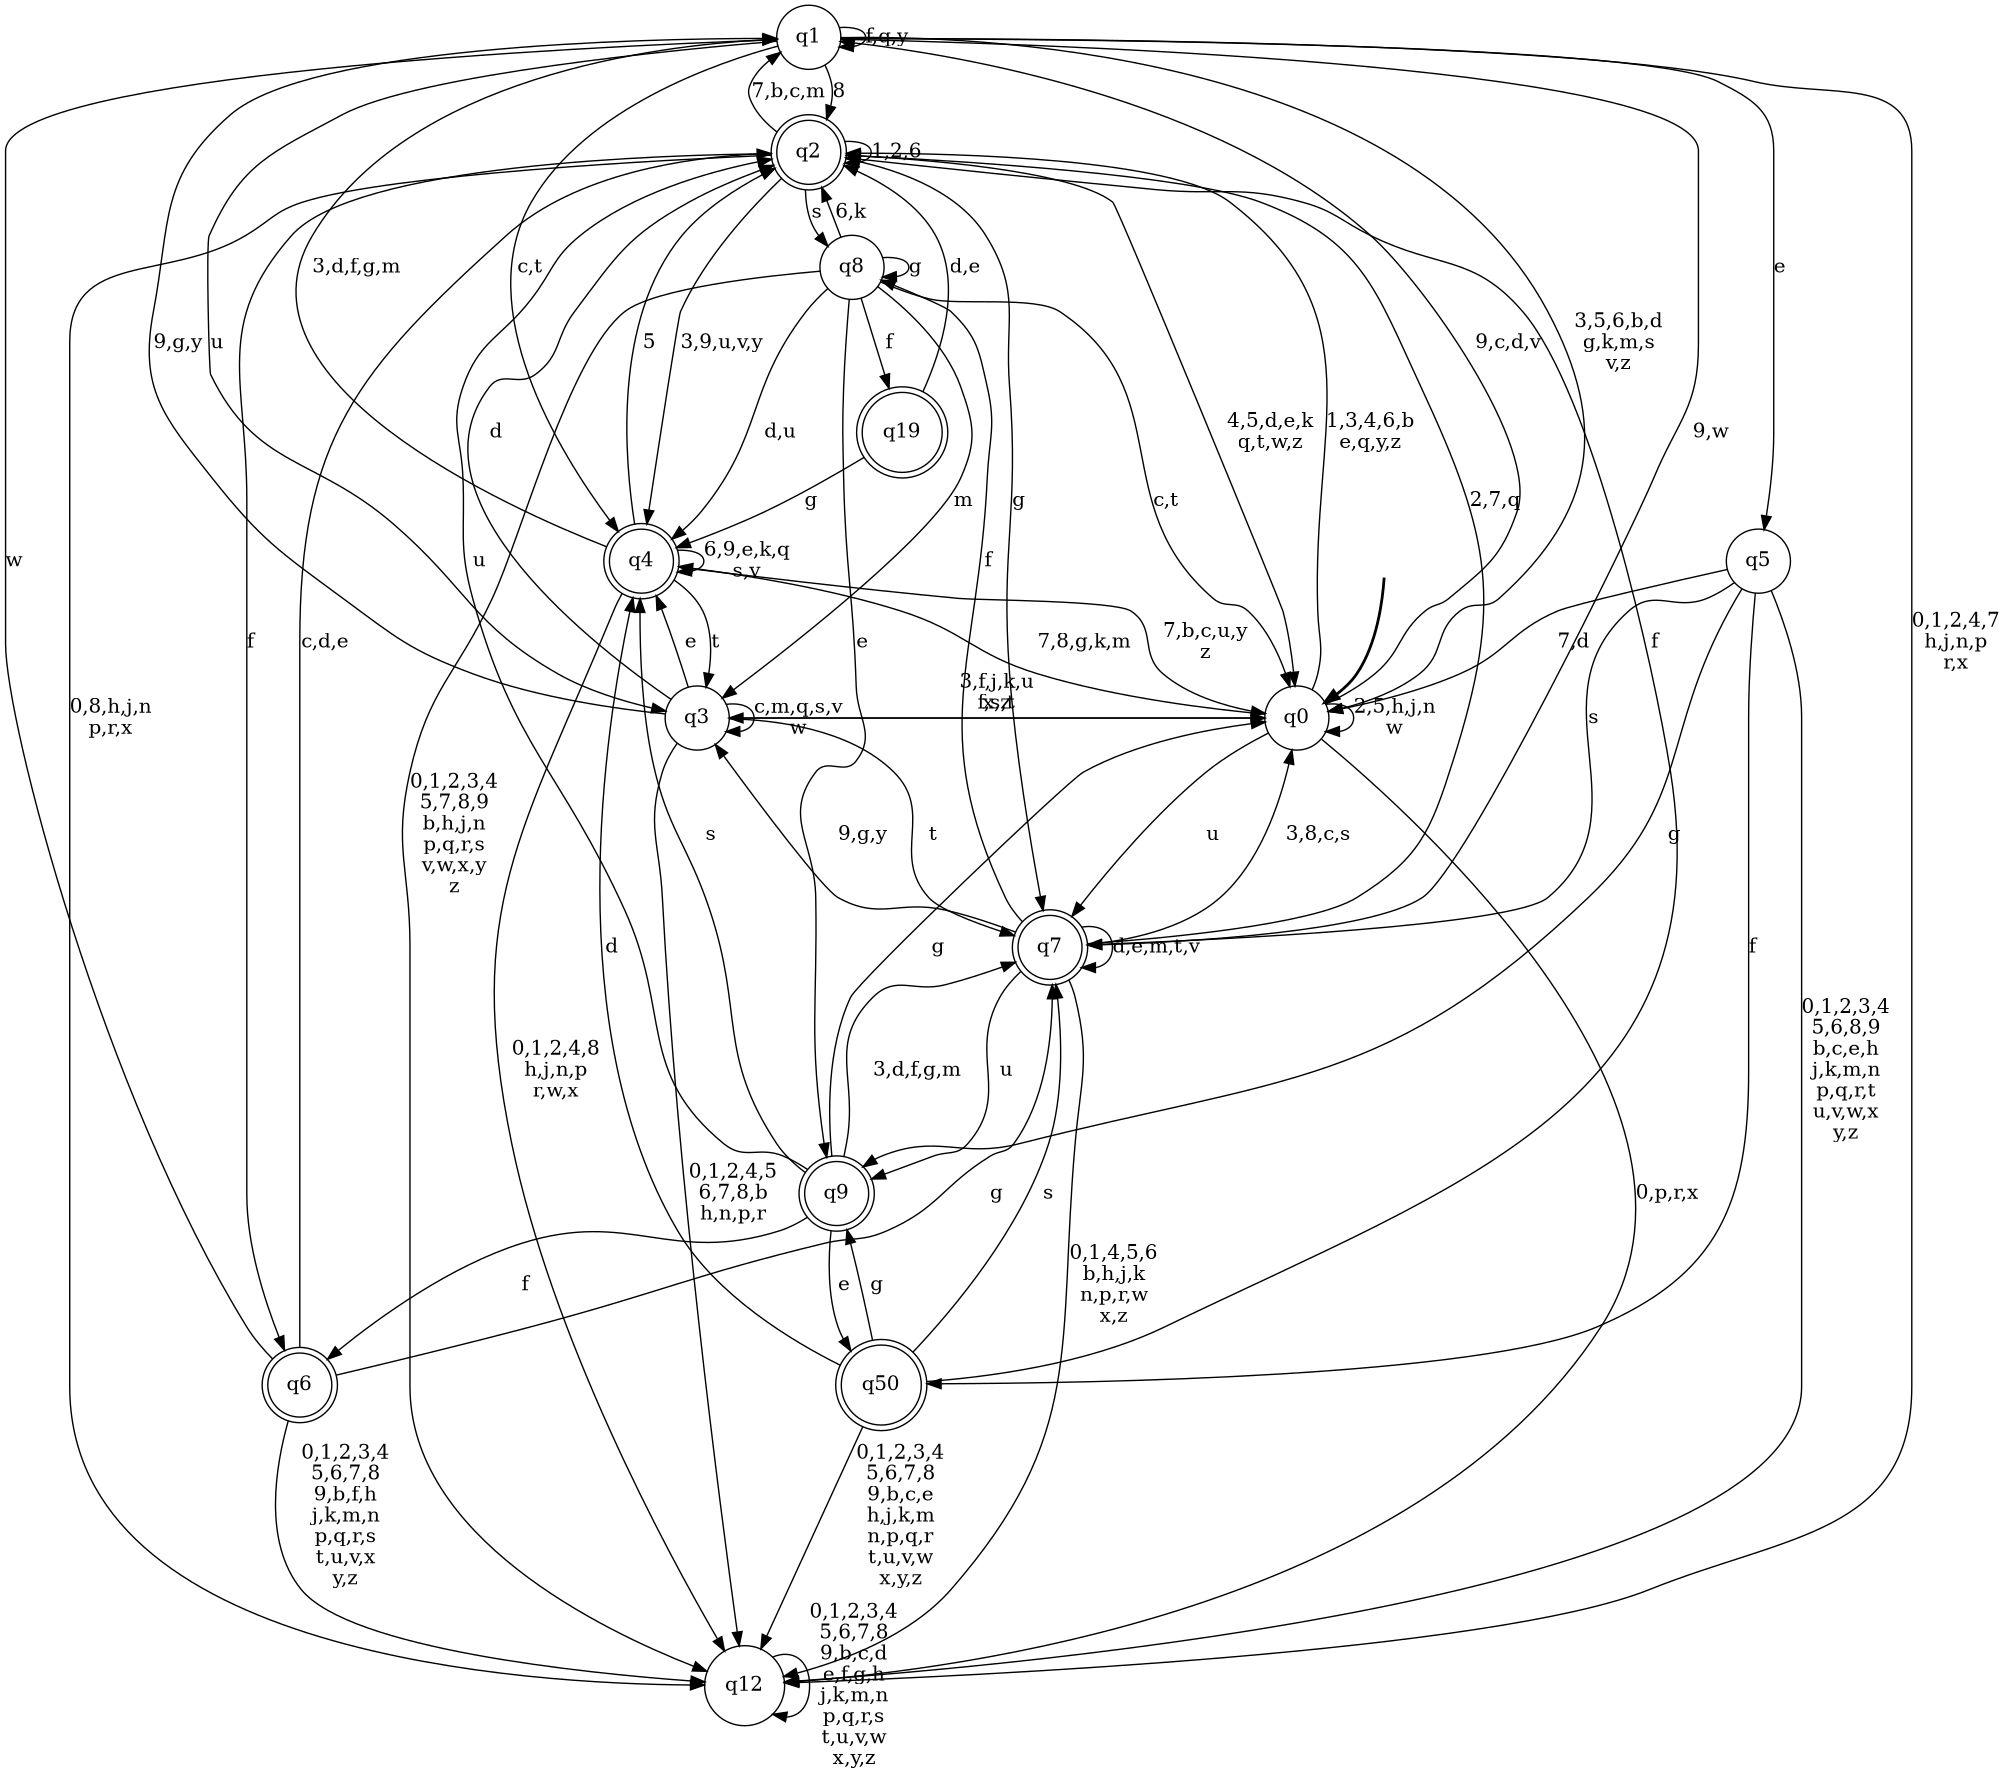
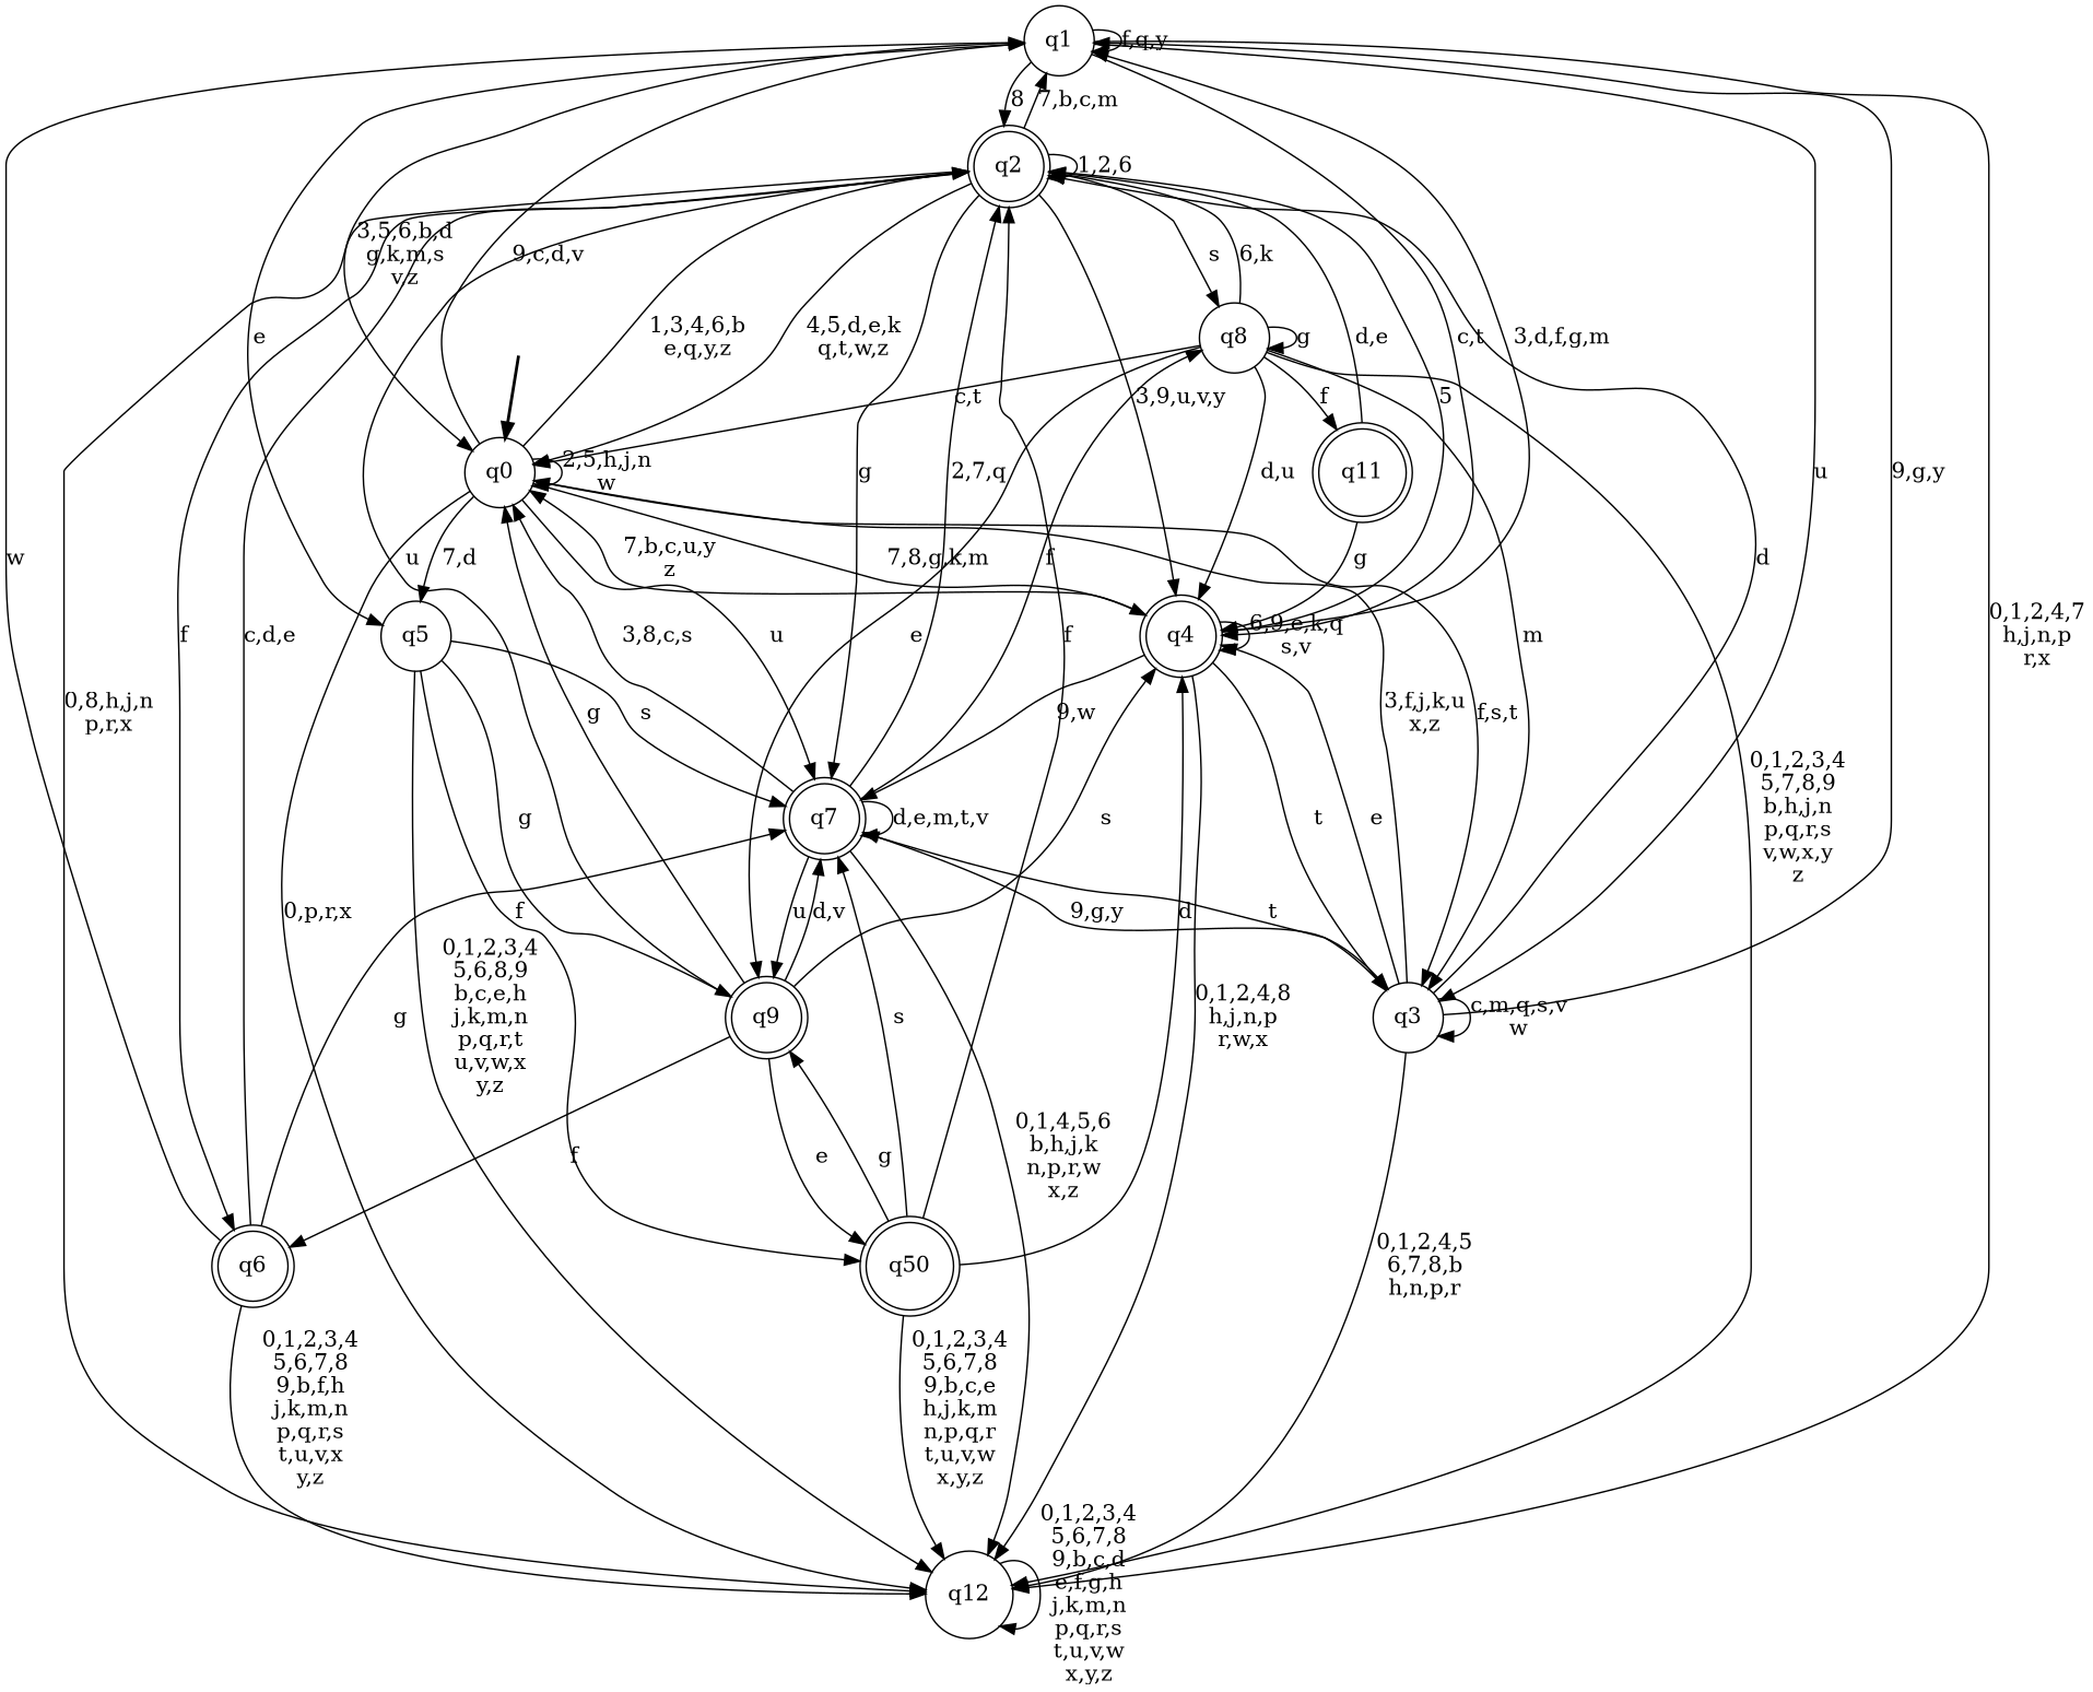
  digraph {
    fontname="DejaVu Serif"
    rankdir=TB
    node [fontname="DejaVu Serif" shape=doublecircle style="rounded,filled" color=black fillcolor=white]
    edge [fontname="DejaVu Serif"]
    __start0 [height=0 shape=none style=invis width=0 color="" fillcolor=""]
    n2 [label=q0 shape=circle style=filled]
    n3 [label=q1 shape=circle style=filled]
    n4 [label=q2]
    n5 [label=q3 shape=circle style=filled]
    n6 [label=q4]
    n7 [label=q7]
    n8 [label=q12 shape=circle style=filled]
    n9 [label=q5 shape=circle style=filled]
    n10 [label=q6]
    n11 [label=q8 shape=circle style=filled]
    n12 [label=q9]
    n13 [label=q50]
-   n14 [label=q19]
+   n14 [label=q11]
    subgraph cluster_1 {
      nodesep=0.15
      ranksep=0.15
      style=invis
      __start0
      n2
    }
    __start0 -> n2 [penwidth=2]
    n2 -> n2 [label="2,5,h,j,n\nw"]
    n2 -> n3 [label="9,c,d,v"]
    n2 -> n4 [label="1,3,4,6,b\ne,q,y,z"]
    n2 -> n5 [label="f,s,t"]
    n2 -> n6 [label="7,8,g,k,m"]
    n2 -> n7 [label=u]
    n2 -> n8 [label="0,p,r,x"]
    n3 -> n2 [label="3,5,6,b,d\ng,k,m,s\nv,z"]
    n3 -> n3 [label="f,q,y"]
    n3 -> n4 [label=8]
    n3 -> n5 [label=u]
    n3 -> n6 [label="c,t"]
-   n3 -> n7 [label="9,w"]
+   n6 -> n7 [label="9,w"]
    n3 -> n8 [label="0,1,2,4,7\nh,j,n,p\nr,x"]
    n3 -> n9 [label=e]
    n4 -> n2 [label="4,5,d,e,k\nq,t,w,z"]
    n4 -> n3 [label="7,b,c,m"]
    n4 -> n4 [label="1,2,6"]
    n4 -> n6 [label="3,9,u,v,y"]
    n4 -> n7 [label=g]
    n4 -> n8 [label="0,8,h,j,n\np,r,x"]
    n4 -> n10 [label=f]
    n4 -> n11 [label=s]
    n5 -> n2 [label="3,f,j,k,u\nx,z"]
    n5 -> n3 [label="9,g,y"]
    n5 -> n4 [label=d]
    n5 -> n5 [label="c,m,q,s,v\nw"]
    n5 -> n6 [label=e]
    n5 -> n7 [label=t]
    n5 -> n8 [label="0,1,2,4,5\n6,7,8,b\nh,n,p,r"]
    n6 -> n2 [label="7,b,c,u,y\nz"]
    n6 -> n3 [label="3,d,f,g,m"]
    n6 -> n4 [label=5]
    n6 -> n5 [label=t]
    n6 -> n6 [label="6,9,e,k,q\ns,v"]
    n6 -> n8 [label="0,1,2,4,8\nh,j,n,p\nr,w,x"]
    n7 -> n2 [label="3,8,c,s"]
    n7 -> n4 [label="2,7,q"]
    n7 -> n5 [label="9,g,y"]
    n7 -> n7 [label="d,e,m,t,v"]
    n7 -> n8 [label="0,1,4,5,6\nb,h,j,k\nn,p,r,w\nx,z"]
    n7 -> n11 [label=f]
    n7 -> n12 [label=u]
    n8 -> n8 [label="0,1,2,3,4\n5,6,7,8\n9,b,c,d\ne,f,g,h\nj,k,m,n\np,q,r,s\nt,u,v,w\nx,y,z"]
-   n9 -> n2 [label="7,d"]
+   n2 -> n9 [label="7,d"]
    n9 -> n7 [label=s]
    n9 -> n8 [label="0,1,2,3,4\n5,6,8,9\nb,c,e,h\nj,k,m,n\np,q,r,t\nu,v,w,x\ny,z"]
    n9 -> n12 [label=g]
    n9 -> n13 [label=f]
    n10 -> n3 [label=w]
    n10 -> n4 [label="c,d,e"]
    n10 -> n7 [label=g]
    n10 -> n8 [label="0,1,2,3,4\n5,6,7,8\n9,b,f,h\nj,k,m,n\np,q,r,s\nt,u,v,x\ny,z"]
    n11 -> n2 [label="c,t"]
    n11 -> n4 [label="6,k"]
    n11 -> n5 [label=m]
    n11 -> n6 [label="d,u"]
    n11 -> n8 [label="0,1,2,3,4\n5,7,8,9\nb,h,j,n\np,q,r,s\nv,w,x,y\nz"]
    n11 -> n11 [label=g]
    n11 -> n12 [label=e]
    n11 -> n14 [label=f]
    n12 -> n2 [label=g]
    n12 -> n4 [label=u]
    n12 -> n6 [label=s]
-   n12 -> n7 [label="3,d,f,g,m"]
+   n12 -> n7 [label="d,v"]
    n12 -> n10 [label=f]
    n12 -> n13 [label=e]
    n13 -> n4 [label=f]
    n13 -> n6 [label=d]
    n13 -> n7 [label=s]
    n13 -> n8 [label="0,1,2,3,4\n5,6,7,8\n9,b,c,e\nh,j,k,m\nn,p,q,r\nt,u,v,w\nx,y,z"]
    n13 -> n12 [label=g]
    n14 -> n4 [label="d,e"]
    n14 -> n6 [label=g]
  }
